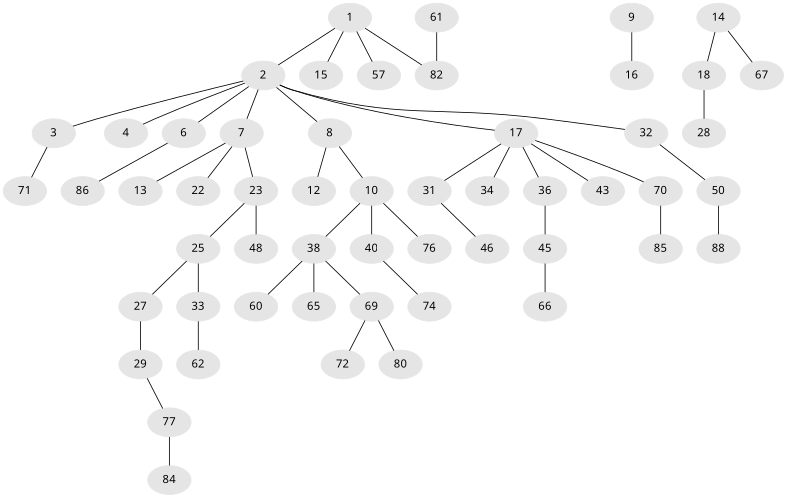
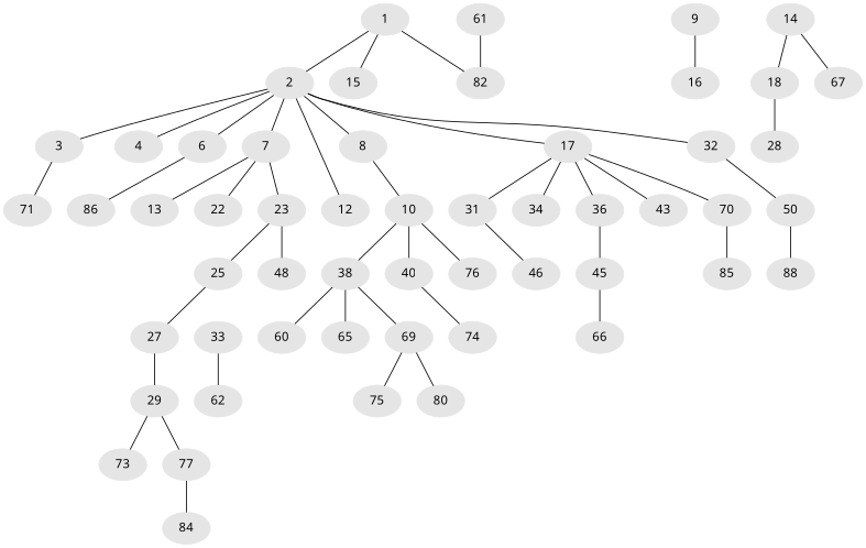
  graph {
    fontname="Noto Sans"
    node [color=gray90 fontname="Noto Sans" style=filled]
    edge [fontname="Noto Sans"]
    1 [super="+39"]
    2 [super="+5"]
    15 [super="+63"]
-   57
    82
    3 [super="+53"]
    4 [super="+21"]
    6 [super="+30"]
    7 [super="+42"]
    8
    12
    17 [super="+24"]
    32
    61
    71
    86 [super="+87"]
    13 [super="+35"]
    22
    23 [super="+56"]
    10 [super="+20"]
    31 [super="+44"]
    34 [super="+49"]
    36 [super="+37"]
    43
    70 [super="+80"]
    50
    9 [super="+11"]
    16 [super="+19"]
    25 [super="+41"]
    48
    38 [super="+64"]
    40 [super="+55"]
    76
    60
    65
    69
    74
    14 [super="+58"]
    18 [super="+26"]
    67
    28
    46 [super="+47"]
    45 [super="+52"]
    85
    27 [super="+75"]
    33 [super="+51"]
    29 [super="+54"]
    62
+   73
    77
    84
    66
    n53 [label=88 super="+78"]
-   72 [super="+79"]
+   72 [super="+79" label=75]
    n55 [label=80]
    1 -- 2
    1 -- 15
-   1 -- 57
    1 -- 82
    2 -- 3
    2 -- 4
    2 -- 6
    2 -- 7
    2 -- 8
-   8 -- 12
+   2 -- 12
    2 -- 17
    2 -- 32
    3 -- 71
    6 -- 86
    7 -- 13
    7 -- 22
    7 -- 23
    8 -- 10
    17 -- 31
    17 -- 34
    17 -- 36
    17 -- 43
    17 -- 70
    32 -- 50
    61 -- 82
    23 -- 25
    23 -- 48
    10 -- 38
    10 -- 40
    10 -- 76
    31 -- 46
    36 -- 45
    70 -- 85
    50 -- n53
    9 -- 16
    25 -- 27
-   25 -- 33
    38 -- 60
    38 -- 65
    38 -- 69
    40 -- 74
    69 -- 72
    69 -- n55
    14 -- 18
    14 -- 67
    18 -- 28
    45 -- 66
    27 -- 29
    33 -- 62
+   29 -- 73
    29 -- 77
    77 -- 84
  }
